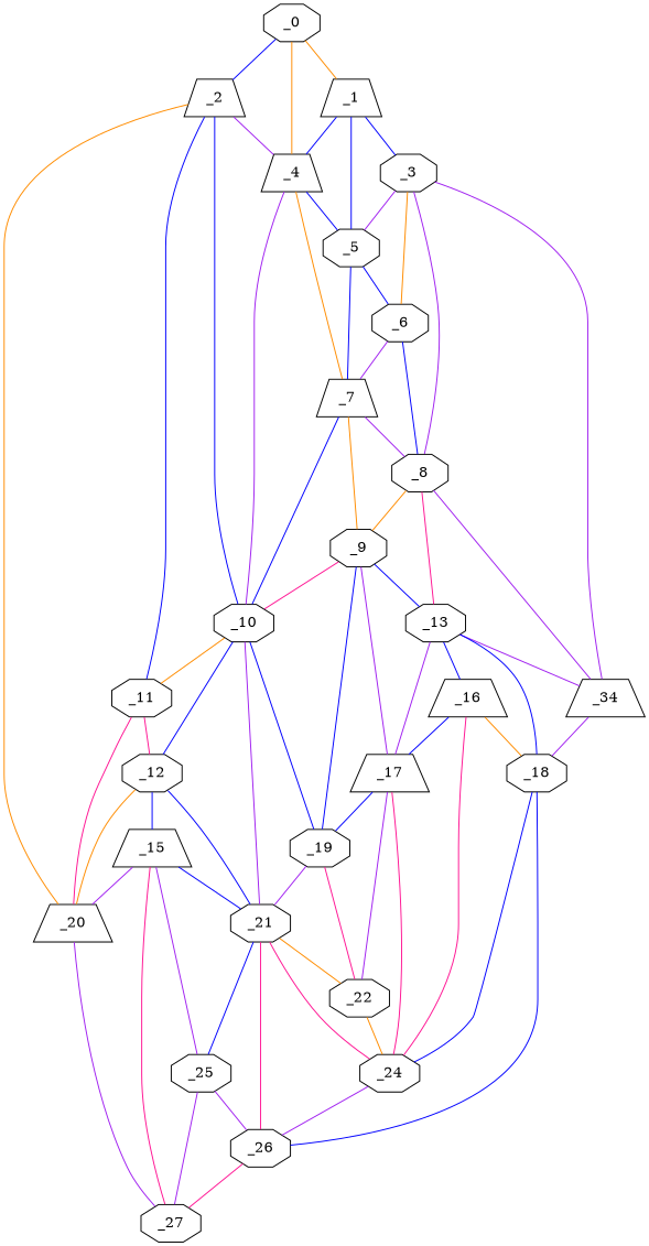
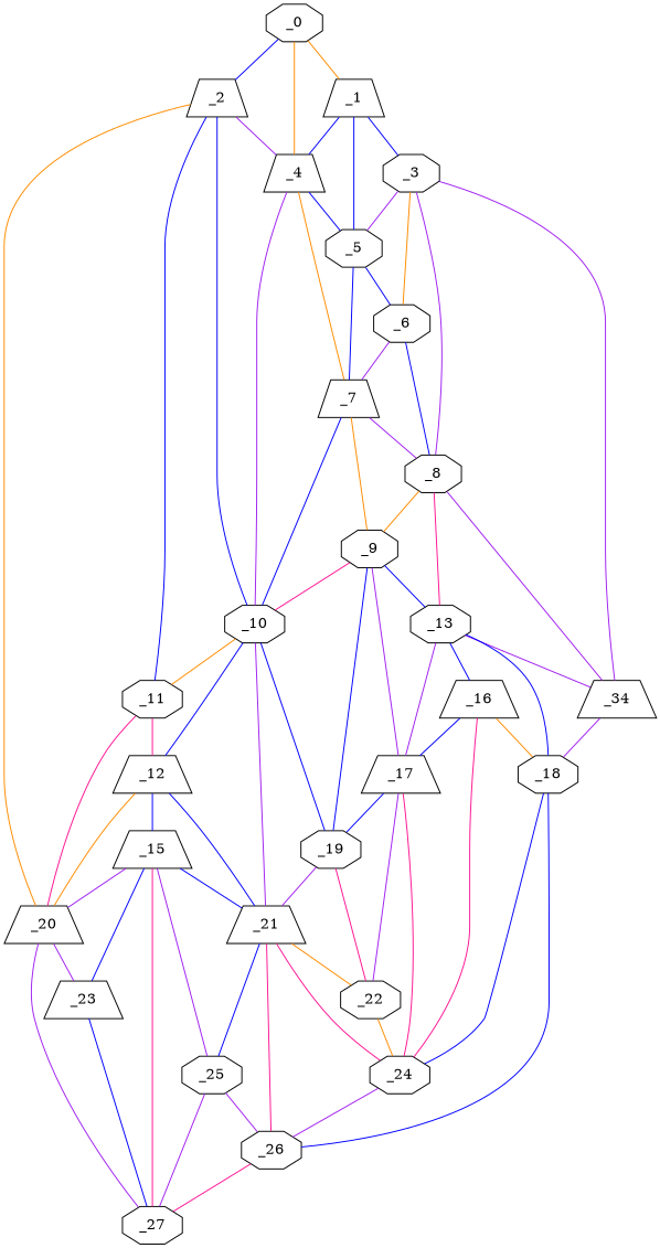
  graph {
    node [shape=octagon x=24 y=20]
    edge [color=blue valence=2]
    _0 [x=8 y=80]
    _1 [shape=trapezium]
    _2 [shape=trapezium y=99]
    _4 [shape=trapezium x=31 y=81]
    _3 [x=27 y=14]
    _5 [x=39 y=24]
    _10 [x=78 y=92]
    _11 [x=80 y=105]
    _20 [shape=trapezium x=108 y=120]
    _7 [shape=trapezium x=51 y=29]
    _6 [x=49 y=21]
    _8 [x=65]
    n13 [label=_34 shape=trapezium x=99 y=14]
    _19 [x=107 y=48]
-   _12 [x=93 y=94]
-   _21 [x=110 y=62]
+   _12 [shape=trapezium x=93 y=94]
+   _21 [shape=trapezium x=110 y=62]
+   _23 [shape=trapezium x=112 y=96]
    _27 [x=123 y=81]
    _9 [x=66 y=27]
    _13 [x=94 y=25]
    _18 [x=107]
    _22 [x=111 y=52]
    _15 [shape=trapezium x=100 y=94]
    _24 [x=120 y=57]
    _25 [x=121 y=74]
    _26 [x=123 y=59]
    _17 [shape=trapezium x=104 y=38]
    _16 [shape=trapezium x=104 y=30]
    _0 -- _1 [color=darkorange valence=1]
    _0 -- _2 [valence=1]
    _0 -- _4 [color=darkorange]
    _1 -- _4
    _1 -- _3 [valence=1]
    _1 -- _5
    _2 -- _4 [color=purple valence=1]
    _2 -- _10
    _2 -- _11 [valence=1]
    _2 -- _20 [color=darkorange valence=1]
    _4 -- _5 [valence=1]
    _4 -- _10 [color=purple]
    _4 -- _7 [color=darkorange]
    _3 -- _5 [color=purple]
    _3 -- _6 [color=darkorange valence=1]
    _3 -- _8 [color=purple]
    _3 -- n13 [color=purple valence=1]
    _5 -- _7
    _5 -- _6
    _10 -- _11 [color=darkorange]
    _10 -- _19
    _10 -- _12 [valence=1]
    _10 -- _21 [color=purple]
    _11 -- _20 [color=deeppink valence=1]
    _11 -- _12 [color=deeppink]
+   _20 -- _23 [color=purple]
    _20 -- _27 [color=purple valence=1]
    _7 -- _10 [valence=1]
    _7 -- _8 [color=purple]
    _7 -- _9 [color=darkorange]
    _6 -- _7 [color=purple valence=1]
    _6 -- _8
    _8 -- n13 [color=purple]
    _8 -- _9 [color=darkorange]
    _8 -- _13 [color=deeppink]
    n13 -- _18 [color=purple valence=1]
    _19 -- _21 [color=purple]
    _19 -- _22 [color=deeppink]
    _12 -- _20 [color=darkorange valence=1]
    _12 -- _21
    _12 -- _15 [valence=1]
    _21 -- _22 [color=darkorange]
    _21 -- _24 [color=deeppink]
    _21 -- _25 [valence=1]
    _21 -- _26 [color=deeppink valence=1]
+   _23 -- _27
    _9 -- _10 [color=deeppink]
    _9 -- _19
    _9 -- _13
    _9 -- _17 [color=purple]
    _13 -- n13 [color=purple]
    _13 -- _18
    _13 -- _17 [color=purple]
    _13 -- _16
    _18 -- _24 [valence=1]
    _18 -- _26 [valence=1]
    _22 -- _24 [color=darkorange]
    _15 -- _20 [color=purple]
    _15 -- _21
+   _15 -- _23 [valence=1]
    _15 -- _27 [color=deeppink]
    _15 -- _25 [color=purple]
    _24 -- _26 [color=purple valence=1]
    _25 -- _27 [color=purple valence=1]
    _25 -- _26 [color=purple]
    _26 -- _27 [color=deeppink valence=1]
    _17 -- _19 [valence=1]
    _17 -- _22 [color=purple]
    _17 -- _24 [color=deeppink]
    _16 -- _18 [color=darkorange valence=1]
    _16 -- _24 [color=deeppink]
    _16 -- _17 [valence=1]
  }
